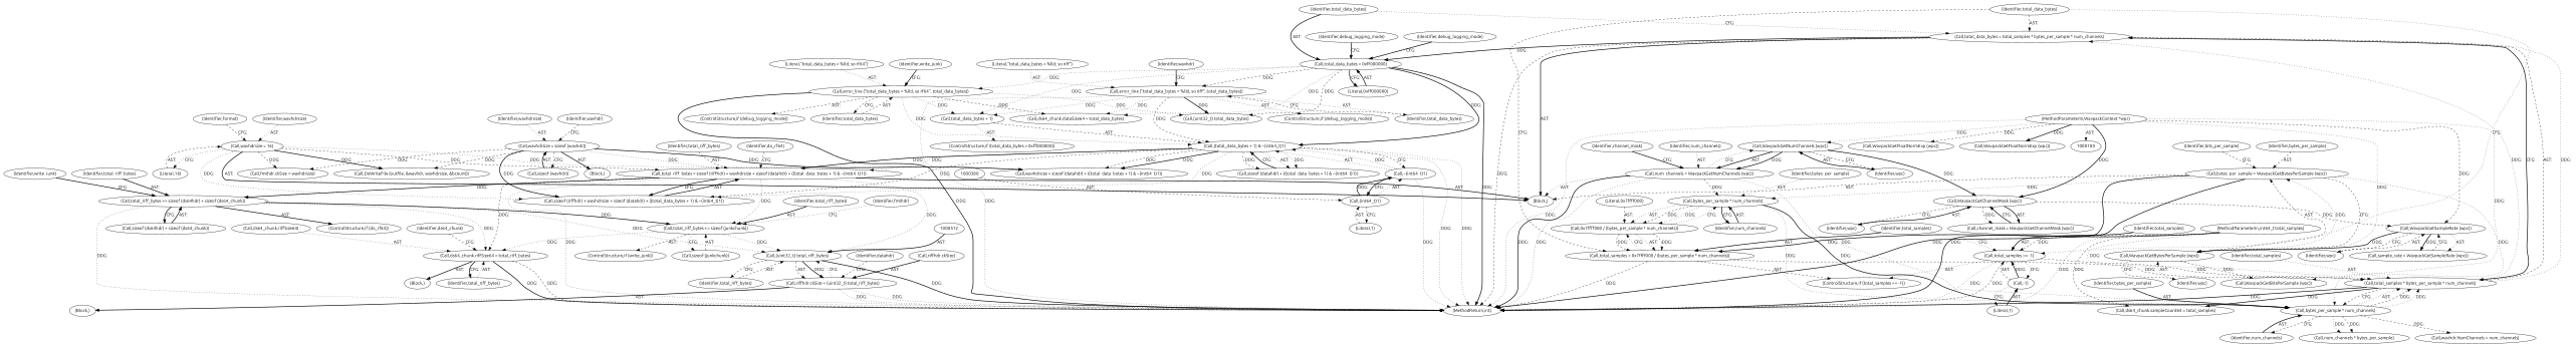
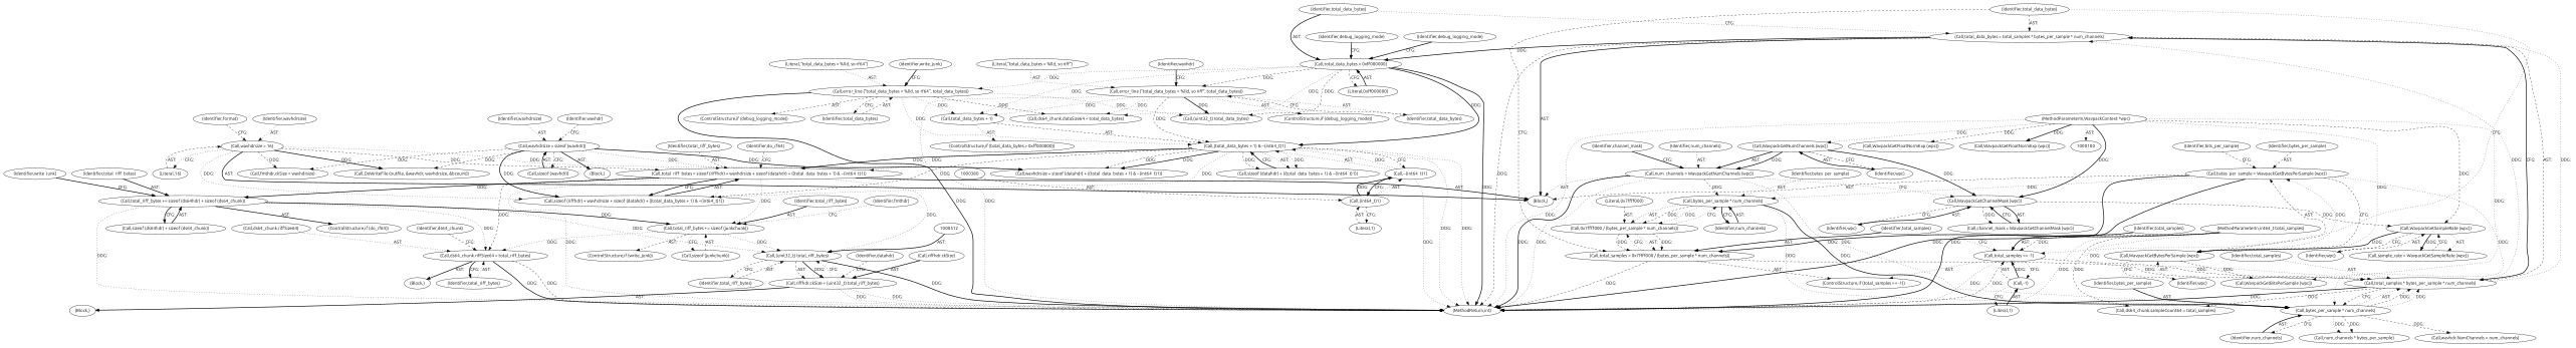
  digraph {
    fontname=Ubuntu
    node [fontname=Ubuntu]
    edge [fontname=Ubuntu style=dotted]
    n1 [label="(Call,total_riff_bytes = sizeof (riffhdr) + wavhdrsize + sizeof (datahdr) + ((total_data_bytes + 1) & ~(int64_t)1))"]
    n2 [label="(Call,total_riff_bytes += sizeof (ds64hdr) + sizeof (ds64_chunk))"]
    n3 [label="(Call,total_riff_bytes += sizeof (junkchunk))"]
    n4 [label="(Call,ds64_chunk.riffSize64 = total_riff_bytes)"]
    n5 [label="(Call,(uint32_t) total_riff_bytes)"]
    n6 [label="(Block,)"]
    n7 [label="(MethodReturn,int)"]
    n8 [label="(Call,sizeof (riffhdr) + wavhdrsize + sizeof (datahdr) + ((total_data_bytes + 1) & ~(int64_t)1))"]
    n9 [label="(Call,sizeof (ds64hdr) + sizeof (ds64_chunk))"]
    n10 [label="(ControlStructure,if (do_rf64))"]
    n11 [label="(Call,sizeof (junkchunk))"]
    n12 [label="(ControlStructure,if (write_junk))"]
    n13 [label="(Block,)"]
    n14 [label="(Identifier,total_riff_bytes)"]
    n15 [label="(Call,riffhdr.ckSize = (uint32_t) total_riff_bytes)"]
    n16 [label="(Identifier,total_riff_bytes)"]
    n17 [label="(Call,wavhdrsize = 16)"]
    n18 [label="(Call,fmthdr.ckSize = wavhdrsize)"]
    n19 [label="(Call,DoWriteFile (outfile, &wavhdr, wavhdrsize, &bcount))"]
    n20 [label="(Literal,16)"]
    n21 [label="(Call,wavhdrsize + sizeof (datahdr) + ((total_data_bytes + 1) & ~(int64_t)1))"]
    n22 [label="(Call,wavhdrsize = sizeof (wavhdr))"]
    n23 [label="(Block,)"]
    n24 [label="(Call,sizeof (wavhdr))"]
    n25 [label="(Call,(total_data_bytes + 1) & ~(int64_t)1)"]
    n26 [label="(Call,~(int64_t)1)"]
    n27 [label="(Call,sizeof (datahdr) + ((total_data_bytes + 1) & ~(int64_t)1))"]
    n28 [label="(Call,(int64_t)1)"]
    n29 [label="(Call,error_line (\"total_data_bytes = %lld, so rf64\", total_data_bytes))"]
    n30 [label="(Call,total_data_bytes + 1)"]
    n31 [label="(ControlStructure,if (debug_logging_mode))"]
    n32 [label="(Identifier,total_data_bytes)"]
    n33 [label="(Call,ds64_chunk.dataSize64 = total_data_bytes)"]
    n34 [label="(Call,(uint32_t) total_data_bytes)"]
    n35 [label="(ControlStructure,if (total_data_bytes > 0xff000000))"]
    n36 [label="(Call,total_data_bytes > 0xff000000)"]
    n37 [label="(Call,error_line (\"total_data_bytes = %lld, so riff\", total_data_bytes))"]
    n38 [label="(Literal,0xff000000)"]
    n39 [label="(ControlStructure,if (debug_logging_mode))"]
    n40 [label="(Identifier,total_data_bytes)"]
    n41 [label="(Call,total_data_bytes = total_samples * bytes_per_sample * num_channels)"]
    n42 [label="(Call,total_samples * bytes_per_sample * num_channels)"]
    n43 [label="(Call,bytes_per_sample * num_channels)"]
    n44 [label="(Call,ds64_chunk.sampleCount64 = total_samples)"]
    n45 [label="(Identifier,num_channels)"]
    n46 [label="(Call,num_channels * bytes_per_sample)"]
    n47 [label="(Call,wavhdr.NumChannels = num_channels)"]
    n48 [label="(Call,total_samples = 0x7ffff000 / (bytes_per_sample * num_channels))"]
    n49 [label="(Call,0x7ffff000 / (bytes_per_sample * num_channels))"]
    n50 [label="(ControlStructure,if (total_samples == -1))"]
    n51 [label="(Call,bytes_per_sample * num_channels)"]
    n52 [label="(Identifier,num_channels)"]
    n53 [label="(Call,bytes_per_sample = WavpackGetBytesPerSample (wpc))"]
    n54 [label="(Call,WavpackGetBytesPerSample (wpc))"]
    n55 [label="(Identifier,wpc)"]
    n56 [label="(Call,WavpackGetBitsPerSample (wpc))"]
    n57 [label="(Call,WavpackGetSampleRate (wpc))"]
    n58 [label="(Identifier,wpc)"]
    n59 [label="(Call,sample_rate = WavpackGetSampleRate (wpc))"]
    n60 [label="(Call,WavpackGetChannelMask (wpc))"]
    n61 [label="(Identifier,wpc)"]
    n62 [label="(Call,channel_mask = WavpackGetChannelMask (wpc))"]
    n63 [label="(Call,WavpackGetNumChannels (wpc))"]
    n64 [label="(Call,num_channels = WavpackGetNumChannels (wpc))"]
    n65 [label="(Identifier,wpc)"]
    n66 [label="(MethodParameterIn,WavpackContext *wpc)"]
    n67 [label="(Call,WavpackGetFloatNormExp (wpc))"]
    n68 [label="(Call,WavpackGetFloatNormExp (wpc))"]
    1000100
    n70 [label="(MethodParameterIn,int64_t total_samples)"]
    n71 [label="(Call,total_samples == -1)"]
    n72 [label="(Call,-1)"]
    n73 [label="(Literal,1)"]
    n74 [label="(Literal,1)"]
    n75 [label="(Block,)"]
    n76 [label="(Identifier,channel_mask)"]
    n77 [label="(Call,ds64_chunk.riffSize64)"]
    n78 [label="(Identifier,bits_per_sample)"]
    n79 [label="(Identifier,total_riff_bytes)"]
    n80 [label="(Identifier,total_data_bytes)"]
    n81 [label="(Identifier,do_rf64)"]
    n82 [label="(Identifier,total_samples)"]
    n83 [label="(Identifier,total_riff_bytes)"]
    n84 [label="(Identifier,total_samples)"]
    n85 [label="(Identifier,total_samples)"]
    n86 [label="(Identifier,debug_logging_mode)"]
    n87 [label="(Identifier,fmthdr)"]
    n88 [label="(Identifier,bytes_per_sample)"]
    n89 [label="(Identifier,ds64_chunk)"]
    n90 [label="(Identifier,write_junk)"]
    n91 [label="(Identifier,total_riff_bytes)"]
    n92 [label="(Literal,\"total_data_bytes = %lld, so riff\")"]
    n93 [label="(Identifier,write_junk)"]
    n94 [label="(Identifier,datahdr)"]
    n95 [label="(Identifier,wavhdr)"]
    n96 [label="(Identifier,total_data_bytes)"]
    n97 [label="(Literal,\"total_data_bytes = %lld, so rf64\")"]
    n98 [label="(Identifier,wavhdr)"]
    n99 [label="(Identifier,bytes_per_sample)"]
    n100 [label="(Call,riffhdr.ckSize)"]
    n101 [label="(Identifier,bytes_per_sample)"]
    n102 [label="(Identifier,wavhdrsize)"]
    n103 [label="(Identifier,num_channels)"]
    n104 [label="(Identifier,format)"]
    n105 [label="(Identifier,debug_logging_mode)"]
    n106 [label="(Literal,0x7ffff000)"]
    n107 [label="(Identifier,wavhdrsize)"]
    1000380
    1000512
    n1 -> n2 [label="DDG: " style=bold]
    n1 -> n3 [label="DDG: "]
    n1 -> n4 [label="DDG: " style=dashed]
    n1 -> n5 [label="DDG: "]
    n1 -> n6 [label="AST: " style=bold]
    n1 -> n7 [label="DDG: "]
    n1 -> n8 [label="CFG: " style=bold]
    n2 -> n3 [label="DDG: " style=bold]
    n2 -> n4 [label="DDG: "]
    n2 -> n5 [label="DDG: "]
    n2 -> n7 [label="DDG: "]
    n2 -> n9 [label="CFG: " style=bold]
    n2 -> n10 [label="AST: " style=bold]
    n3 -> n4 [label="DDG: "]
    n3 -> n5 [label="DDG: "]
    n3 -> n11 [label="CFG: "]
    n3 -> n12 [label="AST: " style=dashed]
    n4 -> n7 [label="DDG: " style=dashed]
    n4 -> n7 [label="DDG: " style=bold]
    n4 -> n13 [label="AST: " style=bold]
    n4 -> n14 [label="CFG: " style=bold]
    n5 -> n7 [label="DDG: " style=bold]
    n5 -> n15 [label="AST: " style=dashed]
    n5 -> n15 [label="DDG: " style=bold]
    n5 -> n16 [label="CFG: " style=dashed]
    n8 -> n1 [label="AST: " style=bold]
    n9 -> n2 [label="AST: " style=bold]
    n11 -> n3 [label="AST: " style=dashed]
    n14 -> n4 [label="AST: "]
    n15 -> n5 [label="CFG: "]
    n15 -> n7 [label="DDG: "]
    n15 -> n7 [label="DDG: "]
    n15 -> n75 [label="AST: " style=bold]
    n16 -> n5 [label="AST: " style=dashed]
    n17 -> n1 [label="DDG: " style=dashed]
    n17 -> n6 [label="AST: " style=bold]
    n17 -> n8 [label="DDG: "]
    n17 -> n18 [label="DDG: " style=dashed]
    n17 -> n19 [label="DDG: " style=bold]
    n17 -> n20 [label="CFG: "]
    n17 -> n21 [label="DDG: "]
    n20 -> n17 [label="AST: " style=dashed]
    n22 -> n1 [label="DDG: "]
    n22 -> n8 [label="DDG: " style=bold]
    n22 -> n18 [label="DDG: " style=dashed]
    n22 -> n19 [label="DDG: " style=dashed]
    n22 -> n21 [label="DDG: " style=bold]
    n22 -> n23 [label="AST: " style=bold]
    n22 -> n24 [label="CFG: " style=dashed]
    n24 -> n22 [label="AST: " style=bold]
    n25 -> n1 [label="DDG: " style=bold]
    n25 -> n1 [label="DDG: "]
    n25 -> n7 [label="DDG: "]
    n25 -> n7 [label="DDG: "]
    n25 -> n8 [label="DDG: "]
    n25 -> n8 [label="DDG: " style=dashed]
    n25 -> n21 [label="DDG: " style=dashed]
    n25 -> n21 [label="DDG: " style=bold]
    n25 -> n26 [label="CFG: " style=dashed]
    n25 -> n27 [label="AST: "]
    n25 -> n27 [label="DDG: "]
    n25 -> n27 [label="DDG: " style=dashed]
    n26 -> n7 [label="DDG: "]
    n26 -> n25 [label="AST: "]
    n26 -> n25 [label="DDG: "]
    n26 -> n28 [label="CFG: " style=bold]
    n27 -> n25 [label="CFG: " style=bold]
    n28 -> n26 [label="AST: "]
    n28 -> n26 [label="DDG: " style=bold]
    n28 -> n74 [label="CFG: " style=dashed]
    n29 -> n7 [label="DDG: " style=bold]
    n29 -> n25 [label="DDG: "]
    n29 -> n30 [label="DDG: "]
    n29 -> n31 [label="AST: " style=dashed]
    n29 -> n32 [label="CFG: " style=dashed]
    n29 -> n33 [label="DDG: " style=dashed]
    n29 -> n34 [label="DDG: "]
    n30 -> n25 [label="AST: " style=dashed]
    n30 -> n35 [label="AST: "]
    n32 -> n29 [label="AST: " style=dashed]
    n36 -> n7 [label="DDG: " style=bold]
    n36 -> n25 [label="DDG: " style=bold]
    n36 -> n29 [label="DDG: "]
    n36 -> n30 [label="DDG: "]
    n36 -> n33 [label="DDG: "]
    n36 -> n34 [label="DDG: " style=dashed]
    n36 -> n37 [label="DDG: " style=dashed]
-   n36 -> n38 [label="CFG: " style=bold]
+   n36 -> n38 [label="CFG: " style=dashed]
    n37 -> n7 [label="DDG: "]
    n37 -> n25 [label="DDG: " style=dashed]
    n37 -> n30 [label="DDG: "]
    n37 -> n33 [label="DDG: "]
    n37 -> n34 [label="DDG: " style=bold]
    n37 -> n39 [label="AST: "]
    n37 -> n40 [label="CFG: " style=dashed]
    n38 -> n36 [label="AST: " style=bold]
    n40 -> n37 [label="AST: "]
    n41 -> n6 [label="AST: " style=bold]
    n41 -> n7 [label="DDG: " style=dashed]
    n41 -> n36 [label="DDG: " style=bold]
    n41 -> n42 [label="CFG: " style=bold]
    n42 -> n7 [label="DDG: " style=bold]
    n42 -> n41 [label="AST: " style=dashed]
    n42 -> n41 [label="DDG: "]
    n42 -> n41 [label="DDG: "]
    n42 -> n43 [label="CFG: " style=dashed]
-   n42 -> n44 [label="DDG: " style=bold]
+   n42 -> n44 [label="DDG: " style=dashed]
    n43 -> n42 [label="AST: "]
    n43 -> n42 [label="DDG: " style=dashed]
    n43 -> n42 [label="DDG: "]
    n43 -> n45 [label="CFG: " style=dashed]
    n43 -> n46 [label="DDG: " style=dashed]
    n43 -> n46 [label="DDG: "]
    n43 -> n47 [label="DDG: " style=dashed]
    n45 -> n43 [label="AST: " style=bold]
    n48 -> n7 [label="DDG: " style=dashed]
    n48 -> n42 [label="DDG: " style=dashed]
    n48 -> n49 [label="CFG: "]
    n48 -> n50 [label="AST: " style=dashed]
    n49 -> n48 [label="AST: "]
    n49 -> n48 [label="DDG: " style=dashed]
    n49 -> n48 [label="DDG: " style=dashed]
    n49 -> n51 [label="CFG: "]
    n51 -> n43 [label="DDG: "]
    n51 -> n43 [label="DDG: " style=bold]
    n51 -> n49 [label="AST: "]
    n51 -> n49 [label="DDG: " style=dashed]
    n51 -> n49 [label="DDG: "]
    n51 -> n52 [label="CFG: " style=bold]
    n52 -> n51 [label="AST: " style=bold]
    n53 -> n6 [label="AST: " style=dashed]
    n53 -> n7 [label="DDG: " style=bold]
    n53 -> n7 [label="DDG: " style=bold]
    n53 -> n43 [label="DDG: "]
    n53 -> n51 [label="DDG: "]
    n53 -> n54 [label="CFG: " style=dashed]
    n54 -> n53 [label="AST: " style=dashed]
    n54 -> n53 [label="DDG: "]
    n54 -> n55 [label="CFG: " style=dashed]
    n54 -> n56 [label="DDG: " style=dashed]
    n55 -> n54 [label="AST: "]
    n57 -> n54 [label="DDG: " style=bold]
    n57 -> n58 [label="CFG: " style=dashed]
    n57 -> n59 [label="AST: "]
    n57 -> n59 [label="DDG: " style=bold]
    n58 -> n57 [label="AST: " style=dashed]
    n59 -> n57 [label="CFG: " style=dashed]
    n60 -> n57 [label="DDG: " style=dashed]
    n60 -> n61 [label="CFG: " style=dashed]
    n60 -> n62 [label="AST: " style=bold]
    n60 -> n62 [label="DDG: " style=dashed]
    n61 -> n60 [label="AST: " style=bold]
    n62 -> n60 [label="CFG: " style=bold]
    n63 -> n60 [label="DDG: " style=bold]
    n63 -> n64 [label="AST: " style=bold]
    n63 -> n64 [label="DDG: " style=bold]
    n63 -> n65 [label="CFG: " style=dashed]
    n64 -> n6 [label="AST: "]
    n64 -> n7 [label="DDG: " style=bold]
    n64 -> n7 [label="DDG: "]
    n64 -> n43 [label="DDG: "]
    n64 -> n51 [label="DDG: " style=dashed]
-   n64 -> n63 [label="CFG: "]
+   n64 -> n60 [label="CFG: "]
    n65 -> n63 [label="AST: " style=bold]
    n66 -> n7 [label="DDG: "]
    n66 -> n54 [label="DDG: "]
    n66 -> n56 [label="DDG: "]
    n66 -> n57 [label="DDG: " style=dashed]
    n66 -> n60 [label="DDG: " style=bold]
    n66 -> n63 [label="DDG: "]
    n66 -> n67 [label="DDG: " style=dashed]
    n66 -> n68 [label="DDG: " style=bold]
    n66 -> 1000100 [label="AST: "]
    n70 -> n7 [label="DDG: "]
    n70 -> n42 [label="DDG: "]
    n70 -> n44 [label="DDG: " style=dashed]
    n70 -> n48 [label="DDG: " style=bold]
    n70 -> n71 [label="DDG: " style=dashed]
    n71 -> n7 [label="DDG: "]
    n71 -> n7 [label="DDG: " style=dashed]
    n71 -> n42 [label="DDG: " style=dashed]
    n71 -> n50 [label="AST: "]
    n71 -> n72 [label="CFG: "]
    n72 -> n71 [label="AST: " style=dashed]
    n72 -> n71 [label="DDG: " style=bold]
    n72 -> n73 [label="CFG: "]
    n73 -> n72 [label="AST: " style=bold]
    n74 -> n28 [label="AST: " style=dashed]
    n76 -> n64 [label="CFG: " style=bold]
    n77 -> n4 [label="AST: "]
    n78 -> n53 [label="CFG: " style=dashed]
    n79 -> n2 [label="AST: " style=bold]
    n80 -> n36 [label="AST: " style=bold]
    n80 -> n41 [label="CFG: "]
    n81 -> n1 [label="CFG: " style=dashed]
    n82 -> n42 [label="AST: "]
    n83 -> n3 [label="AST: " style=bold]
    n84 -> n48 [label="AST: " style=bold]
    n84 -> n71 [label="CFG: "]
    n85 -> n71 [label="AST: " style=bold]
    n86 -> n36 [label="CFG: " style=bold]
    n87 -> n3 [label="CFG: "]
    n88 -> n53 [label="AST: " style=dashed]
    n89 -> n4 [label="CFG: " style=dashed]
    n90 -> n29 [label="CFG: " style=bold]
    n91 -> n1 [label="AST: " style=dashed]
    n92 -> n37 [label="AST: "]
    n93 -> n2 [label="CFG: " style=bold]
    n94 -> n15 [label="CFG: " style=dashed]
    n95 -> n22 [label="CFG: " style=dashed]
    n96 -> n41 [label="AST: " style=dashed]
    n96 -> n48 [label="CFG: " style=dashed]
    n96 -> n71 [label="CFG: "]
    n97 -> n29 [label="AST: "]
    n98 -> n37 [label="CFG: " style=bold]
    n99 -> n51 [label="AST: "]
    n100 -> n15 [label="AST: " style=bold]
    n101 -> n43 [label="AST: " style=bold]
    n102 -> n17 [label="AST: "]
    n103 -> n64 [label="AST: "]
    n104 -> n17 [label="CFG: " style=dashed]
    n105 -> n36 [label="CFG: " style=bold]
    n106 -> n49 [label="AST: " style=dashed]
    n107 -> n22 [label="AST: "]
    1000380 -> n28 [label="AST: " style=dashed]
    1000512 -> n5 [label="AST: " style=bold]
  }
